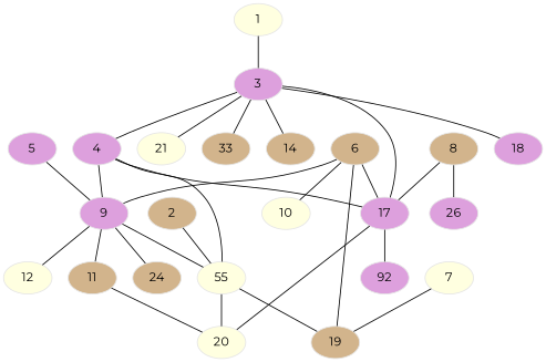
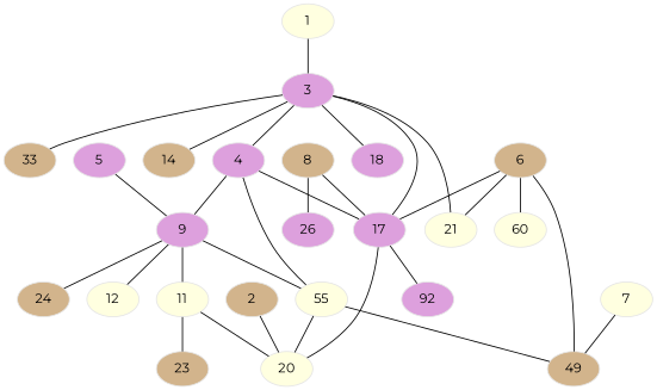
  graph {
    fontname=Montserrat
    node [color=gray90 fillcolor=plum fontname=Montserrat style=filled]
    edge [fontname=Montserrat weight=1.0]
    3
    1 [fillcolor=lightyellow]
    4
    n4 [fillcolor=tan label=33]
    14 [fillcolor=tan]
    17
    18
    21 [fillcolor=lightyellow]
    2 [fillcolor=tan]
    n10 [fillcolor=lightyellow label=55]
-   19 [fillcolor=tan]
+   19 [fillcolor=tan label=49]
    20 [fillcolor=lightyellow]
    9
    n14 [label=92]
    6 [fillcolor=tan]
-   10 [fillcolor=lightyellow]
-   11 [fillcolor=tan]
+   10 [fillcolor=lightyellow label=60]
+   11 [fillcolor=lightyellow]
    12 [fillcolor=lightyellow]
    24 [fillcolor=tan]
    5
    7 [fillcolor=lightyellow]
    8 [fillcolor=tan]
    n23 [label=26]
+   23 [fillcolor=tan]
    3 -- 4
    3 -- n4
    3 -- 14
    3 -- 17
    3 -- 18
    3 -- 21
    1 -- 3
    4 -- 17
    4 -- n10
    4 -- 9
    17 -- 20
    17 -- n14
-   2 -- n10
+   2 -- 20
    n10 -- 19
    n10 -- 20
    9 -- n10 [weight=2.0]
    9 -- 11
    9 -- 12
    9 -- 24
    6 -- 17
    6 -- 19
-   6 -- 9
+   6 -- 21
    6 -- 10
    11 -- 20
+   11 -- 23
    5 -- 9
    7 -- 19
    8 -- 17
    8 -- n23
  }
